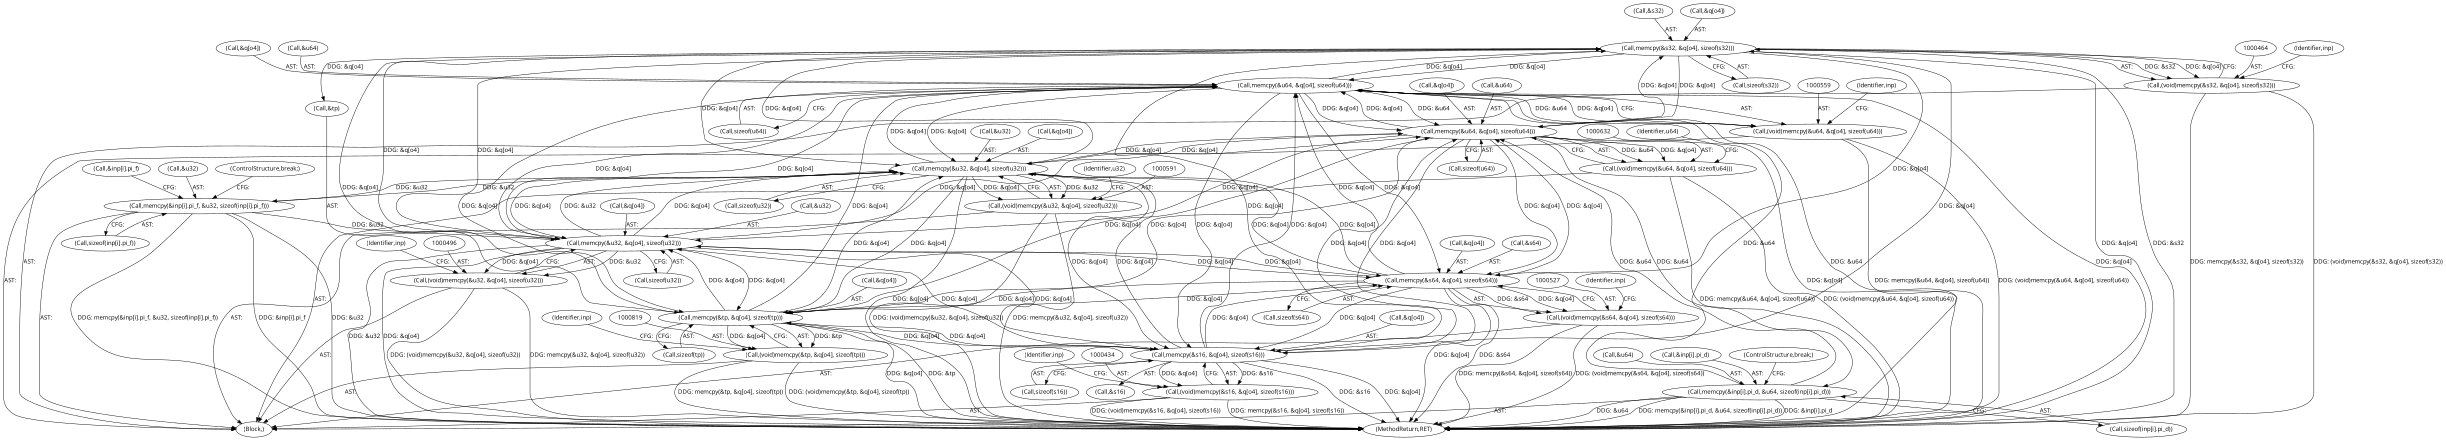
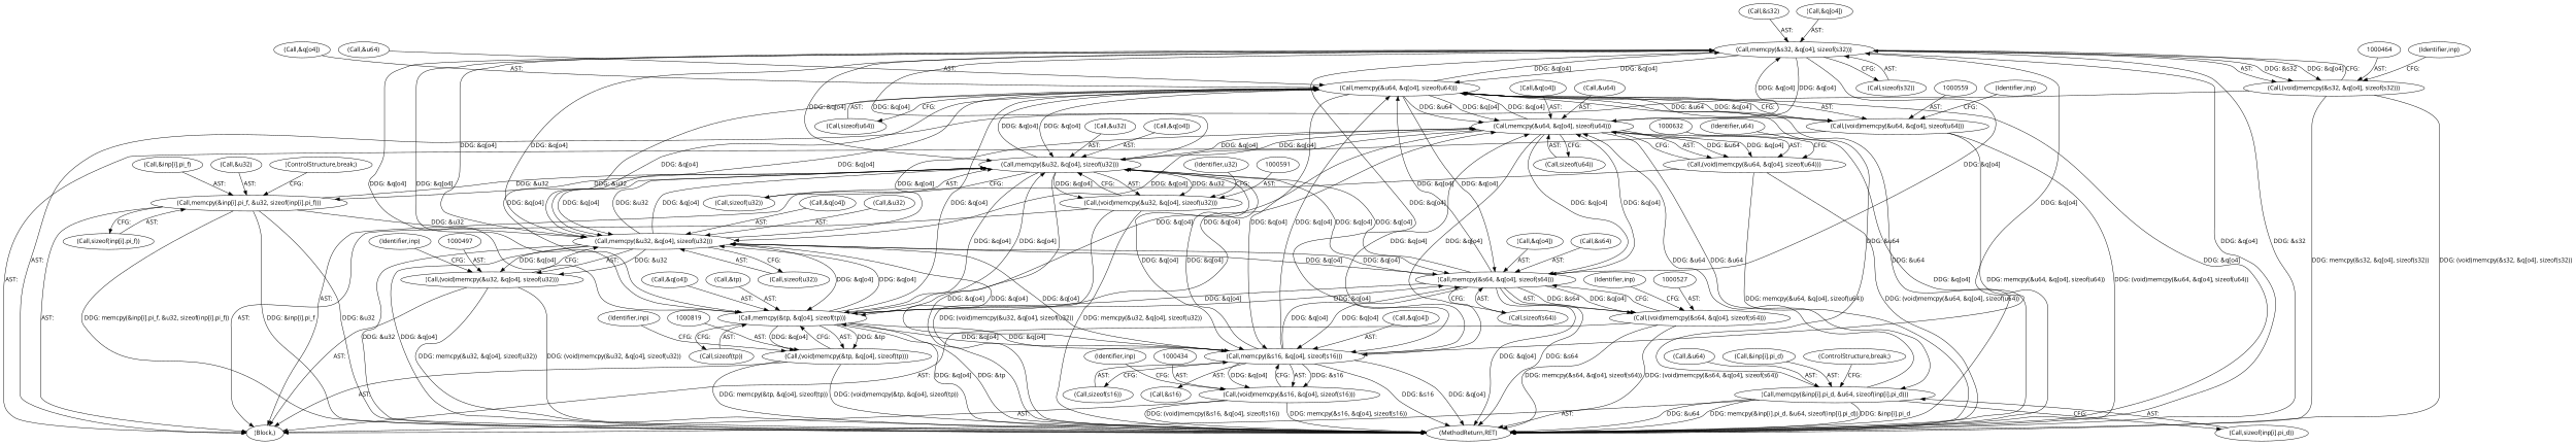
  digraph {
    fontname="Open Sans"
    node [fontname="Open Sans"]
    edge [fontname="Open Sans"]
    n1 [label="(Call,memcpy(&s32, &q[o4], sizeof(s32)))"]
    n2 [label="(Call,memcpy(&u64, &q[o4], sizeof(u64)))"]
    n3 [label="(Call,memcpy(&u64, &q[o4], sizeof(u64)))"]
    n4 [label="(Call,memcpy(&u32, &q[o4], sizeof(u32)))"]
    n5 [label="(Call,memcpy(&u32, &q[o4], sizeof(u32)))"]
    n6 [label="(Call,memcpy(&s16, &q[o4], sizeof(s16)))"]
    n7 [label="(Call,memcpy(&tp, &q[o4], sizeof(tp)))"]
    n8 [label="(Call,memcpy(&s64, &q[o4], sizeof(s64)))"]
    n9 [label="(Call,(void)memcpy(&s32, &q[o4], sizeof(s32)))"]
    n10 [label="(MethodReturn,RET)"]
    n11 [label="(Call,sizeof(s32))"]
    n12 [label="(Call,(void)memcpy(&u64, &q[o4], sizeof(u64)))"]
    n13 [label="(Call,sizeof(u64))"]
    n14 [label="(Call,memcpy(&inp[i].pi_d, &u64, sizeof(inp[i].pi_d)))"]
    n15 [label="(Call,(void)memcpy(&u64, &q[o4], sizeof(u64)))"]
    n16 [label="(Call,sizeof(u64))"]
    n17 [label="(Call,memcpy(&inp[i].pi_f, &u32, sizeof(inp[i].pi_f)))"]
    n18 [label="(Call,(void)memcpy(&u32, &q[o4], sizeof(u32)))"]
    n19 [label="(Call,sizeof(u32))"]
    n20 [label="(Call,(void)memcpy(&u32, &q[o4], sizeof(u32)))"]
    n21 [label="(Call,sizeof(u32))"]
    n22 [label="(Call,(void)memcpy(&s16, &q[o4], sizeof(s16)))"]
    n23 [label="(Call,sizeof(s16))"]
    n24 [label="(Call,&s16)"]
    n25 [label="(Call,(void)memcpy(&tp, &q[o4], sizeof(tp)))"]
    n26 [label="(Call,sizeof(tp))"]
    n27 [label="(Call,(void)memcpy(&s64, &q[o4], sizeof(s64)))"]
    n28 [label="(Call,sizeof(s64))"]
    n29 [label="(Block,)"]
    n30 [label="(Call,sizeof(inp[i].pi_d))"]
    n31 [label="(Call,sizeof(inp[i].pi_f))"]
    n32 [label="(Identifier,u64)"]
    n33 [label="(Call,&q[o4])"]
    n34 [label="(Call,&u64)"]
    n35 [label="(Call,&q[o4])"]
    n36 [label="(Call,&u32)"]
    n37 [label="(Call,&q[o4])"]
    n38 [label="(Call,&s64)"]
    n39 [label="(Call,&q[o4])"]
    n40 [label="(Call,&q[o4])"]
    n41 [label="(Call,&inp[i].pi_d)"]
    n42 [label="(Call,&s32)"]
    n43 [label="(Identifier,inp)"]
    n44 [label="(Call,&q[o4])"]
    n45 [label="(Identifier,inp)"]
    n46 [label="(Identifier,u32)"]
    n47 [label="(Call,&u64)"]
    n48 [label="(ControlStructure,break;)"]
    n49 [label="(Call,&q[o4])"]
    n50 [label="(Call,&u32)"]
    n51 [label="(Identifier,inp)"]
    n52 [label="(Identifier,inp)"]
    n53 [label="(Call,&inp[i].pi_f)"]
    n54 [label="(Call,&u32)"]
    n55 [label="(Call,&q[o4])"]
    n56 [label="(Call,&tp)"]
    n57 [label="(ControlStructure,break;)"]
    n58 [label="(Identifier,inp)"]
    n59 [label="(Call,&u64)"]
    n60 [label="(Identifier,inp)"]
    1000434
    1000464
-   1000497 [label=1000496]
+   1000497
    1000527
    1000559
    1000591
    1000632
    1000819
    n1 -> n2 [label="DDG: &q[o4]"]
    n1 -> n3 [label="DDG: &q[o4]"]
    n1 -> n4 [label="DDG: &q[o4]"]
    n1 -> n5 [label="DDG: &q[o4]"]
    n1 -> n6 [label="DDG: &q[o4]"]
-   n1 -> n56 [label="DDG: &q[o4]"]
+   n1 -> n7 [label="DDG: &q[o4]"]
    n1 -> n8 [label="DDG: &q[o4]"]
    n1 -> n9 [label="AST: "]
    n1 -> n9 [label="DDG: &s32"]
    n1 -> n9 [label="DDG: &q[o4]"]
    n1 -> n10 [label="DDG: &q[o4]"]
    n1 -> n10 [label="DDG: &s32"]
    n1 -> n11 [label="CFG: "]
    n2 -> n1 [label="DDG: &q[o4]"]
    n2 -> n3 [label="DDG: &u64"]
    n2 -> n3 [label="DDG: &q[o4]"]
    n2 -> n4 [label="DDG: &q[o4]"]
    n2 -> n5 [label="DDG: &q[o4]"]
    n2 -> n6 [label="DDG: &q[o4]"]
    n2 -> n7 [label="DDG: &q[o4]"]
    n2 -> n8 [label="DDG: &q[o4]"]
    n2 -> n10 [label="DDG: &q[o4]"]
    n2 -> n10 [label="DDG: &u64"]
    n2 -> n12 [label="AST: "]
    n2 -> n12 [label="DDG: &u64"]
    n2 -> n12 [label="DDG: &q[o4]"]
    n2 -> n13 [label="CFG: "]
    n3 -> n1 [label="DDG: &q[o4]"]
    n3 -> n2 [label="DDG: &q[o4]"]
    n3 -> n4 [label="DDG: &q[o4]"]
    n3 -> n5 [label="DDG: &q[o4]"]
    n3 -> n6 [label="DDG: &q[o4]"]
    n3 -> n7 [label="DDG: &q[o4]"]
    n3 -> n8 [label="DDG: &q[o4]"]
    n3 -> n10 [label="DDG: &q[o4]"]
    n3 -> n14 [label="DDG: &u64"]
    n3 -> n15 [label="AST: "]
    n3 -> n15 [label="DDG: &u64"]
    n3 -> n15 [label="DDG: &q[o4]"]
    n3 -> n16 [label="CFG: "]
    n4 -> n1 [label="DDG: &q[o4]"]
    n4 -> n2 [label="DDG: &q[o4]"]
    n4 -> n3 [label="DDG: &q[o4]"]
    n4 -> n5 [label="DDG: &q[o4]"]
    n4 -> n6 [label="DDG: &q[o4]"]
    n4 -> n7 [label="DDG: &q[o4]"]
    n4 -> n8 [label="DDG: &q[o4]"]
    n4 -> n10 [label="DDG: &q[o4]"]
    n4 -> n17 [label="DDG: &u32"]
    n4 -> n18 [label="AST: "]
    n4 -> n18 [label="DDG: &u32"]
    n4 -> n18 [label="DDG: &q[o4]"]
    n4 -> n19 [label="CFG: "]
    n5 -> n1 [label="DDG: &q[o4]"]
    n5 -> n2 [label="DDG: &q[o4]"]
    n5 -> n3 [label="DDG: &q[o4]"]
    n5 -> n4 [label="DDG: &u32"]
    n5 -> n4 [label="DDG: &q[o4]"]
    n5 -> n6 [label="DDG: &q[o4]"]
    n5 -> n7 [label="DDG: &q[o4]"]
    n5 -> n8 [label="DDG: &q[o4]"]
    n5 -> n10 [label="DDG: &u32"]
    n5 -> n10 [label="DDG: &q[o4]"]
    n5 -> n20 [label="AST: "]
    n5 -> n20 [label="DDG: &u32"]
    n5 -> n20 [label="DDG: &q[o4]"]
    n5 -> n21 [label="CFG: "]
    n6 -> n1 [label="DDG: &q[o4]"]
    n6 -> n2 [label="DDG: &q[o4]"]
    n6 -> n3 [label="DDG: &q[o4]"]
    n6 -> n4 [label="DDG: &q[o4]"]
    n6 -> n5 [label="DDG: &q[o4]"]
    n6 -> n7 [label="DDG: &q[o4]"]
    n6 -> n8 [label="DDG: &q[o4]"]
    n6 -> n10 [label="DDG: &s16"]
    n6 -> n10 [label="DDG: &q[o4]"]
    n6 -> n22 [label="AST: "]
    n6 -> n22 [label="DDG: &s16"]
    n6 -> n22 [label="DDG: &q[o4]"]
    n6 -> n23 [label="CFG: "]
    n6 -> n24 [label="AST: "]
    n7 -> n1 [label="DDG: &q[o4]"]
    n7 -> n2 [label="DDG: &q[o4]"]
    n7 -> n3 [label="DDG: &q[o4]"]
    n7 -> n4 [label="DDG: &q[o4]"]
    n7 -> n5 [label="DDG: &q[o4]"]
    n7 -> n6 [label="DDG: &q[o4]"]
    n7 -> n8 [label="DDG: &q[o4]"]
    n7 -> n10 [label="DDG: &q[o4]"]
    n7 -> n10 [label="DDG: &tp"]
    n7 -> n25 [label="AST: "]
    n7 -> n25 [label="DDG: &tp"]
    n7 -> n25 [label="DDG: &q[o4]"]
    n7 -> n26 [label="CFG: "]
    n8 -> n2 [label="DDG: &q[o4]"]
    n8 -> n3 [label="DDG: &q[o4]"]
    n8 -> n4 [label="DDG: &q[o4]"]
    n8 -> n5 [label="DDG: &q[o4]"]
    n8 -> n6 [label="DDG: &q[o4]"]
    n8 -> n7 [label="DDG: &q[o4]"]
    n8 -> n10 [label="DDG: &q[o4]"]
    n8 -> n10 [label="DDG: &s64"]
    n8 -> n27 [label="AST: "]
    n8 -> n27 [label="DDG: &s64"]
    n8 -> n27 [label="DDG: &q[o4]"]
    n8 -> n28 [label="CFG: "]
    n9 -> n1 [label="CFG: "]
    n9 -> n10 [label="DDG: memcpy(&s32, &q[o4], sizeof(s32))"]
    n9 -> n10 [label="DDG: (void)memcpy(&s32, &q[o4], sizeof(s32))"]
    n9 -> n29 [label="AST: "]
    n11 -> n1 [label="AST: "]
    n12 -> n2 [label="CFG: "]
    n12 -> n10 [label="DDG: memcpy(&u64, &q[o4], sizeof(u64))"]
    n12 -> n10 [label="DDG: (void)memcpy(&u64, &q[o4], sizeof(u64))"]
    n12 -> n29 [label="AST: "]
    n13 -> n2 [label="AST: "]
    n14 -> n2 [label="DDG: &u64"]
    n14 -> n3 [label="DDG: &u64"]
    n14 -> n10 [label="DDG: &u64"]
    n14 -> n10 [label="DDG: memcpy(&inp[i].pi_d, &u64, sizeof(inp[i].pi_d))"]
    n14 -> n10 [label="DDG: &inp[i].pi_d"]
    n14 -> n29 [label="AST: "]
    n14 -> n30 [label="CFG: "]
    n15 -> n3 [label="CFG: "]
    n15 -> n10 [label="DDG: memcpy(&u64, &q[o4], sizeof(u64))"]
    n15 -> n10 [label="DDG: (void)memcpy(&u64, &q[o4], sizeof(u64))"]
    n15 -> n29 [label="AST: "]
    n16 -> n3 [label="AST: "]
    n17 -> n4 [label="DDG: &u32"]
    n17 -> n5 [label="DDG: &u32"]
    n17 -> n10 [label="DDG: memcpy(&inp[i].pi_f, &u32, sizeof(inp[i].pi_f))"]
    n17 -> n10 [label="DDG: &inp[i].pi_f"]
    n17 -> n10 [label="DDG: &u32"]
    n17 -> n29 [label="AST: "]
    n17 -> n31 [label="CFG: "]
    n18 -> n4 [label="CFG: "]
    n18 -> n10 [label="DDG: (void)memcpy(&u32, &q[o4], sizeof(u32))"]
    n18 -> n10 [label="DDG: memcpy(&u32, &q[o4], sizeof(u32))"]
    n18 -> n29 [label="AST: "]
    n19 -> n4 [label="AST: "]
    n20 -> n5 [label="CFG: "]
    n20 -> n10 [label="DDG: (void)memcpy(&u32, &q[o4], sizeof(u32))"]
    n20 -> n10 [label="DDG: memcpy(&u32, &q[o4], sizeof(u32))"]
    n20 -> n29 [label="AST: "]
    n21 -> n5 [label="AST: "]
    n22 -> n6 [label="CFG: "]
    n22 -> n10 [label="DDG: (void)memcpy(&s16, &q[o4], sizeof(s16))"]
    n22 -> n10 [label="DDG: memcpy(&s16, &q[o4], sizeof(s16))"]
    n22 -> n29 [label="AST: "]
    n23 -> n6 [label="AST: "]
    n25 -> n7 [label="CFG: "]
    n25 -> n10 [label="DDG: (void)memcpy(&tp, &q[o4], sizeof(tp))"]
    n25 -> n10 [label="DDG: memcpy(&tp, &q[o4], sizeof(tp))"]
    n25 -> n29 [label="AST: "]
    n26 -> n7 [label="AST: "]
    n27 -> n8 [label="CFG: "]
    n27 -> n10 [label="DDG: memcpy(&s64, &q[o4], sizeof(s64))"]
    n27 -> n10 [label="DDG: (void)memcpy(&s64, &q[o4], sizeof(s64))"]
    n27 -> n29 [label="AST: "]
    n28 -> n8 [label="AST: "]
    n30 -> n14 [label="AST: "]
    n31 -> n17 [label="AST: "]
    n32 -> n15 [label="CFG: "]
    n33 -> n8 [label="AST: "]
    n34 -> n14 [label="AST: "]
    n35 -> n7 [label="AST: "]
    n36 -> n4 [label="AST: "]
    n37 -> n2 [label="AST: "]
    n38 -> n8 [label="AST: "]
    n39 -> n5 [label="AST: "]
    n40 -> n3 [label="AST: "]
    n41 -> n14 [label="AST: "]
    n42 -> n1 [label="AST: "]
    n43 -> n27 [label="CFG: "]
    n44 -> n1 [label="AST: "]
    n45 -> n22 [label="CFG: "]
    n46 -> n18 [label="CFG: "]
    n47 -> n3 [label="AST: "]
    n48 -> n14 [label="CFG: "]
    n49 -> n4 [label="AST: "]
    n50 -> n5 [label="AST: "]
    n51 -> n9 [label="CFG: "]
    n52 -> n20 [label="CFG: "]
-   n53 -> n17 [label="CFG: "]
+   n53 -> n17 [label="AST: "]
    n54 -> n17 [label="AST: "]
    n55 -> n6 [label="AST: "]
    n56 -> n7 [label="AST: "]
    n57 -> n17 [label="CFG: "]
    n58 -> n12 [label="CFG: "]
    n59 -> n2 [label="AST: "]
    n60 -> n25 [label="CFG: "]
    1000434 -> n22 [label="AST: "]
    1000464 -> n9 [label="AST: "]
    1000497 -> n20 [label="AST: "]
    1000527 -> n27 [label="AST: "]
    1000559 -> n12 [label="AST: "]
    1000591 -> n18 [label="AST: "]
    1000632 -> n15 [label="AST: "]
    1000819 -> n25 [label="AST: "]
  }
